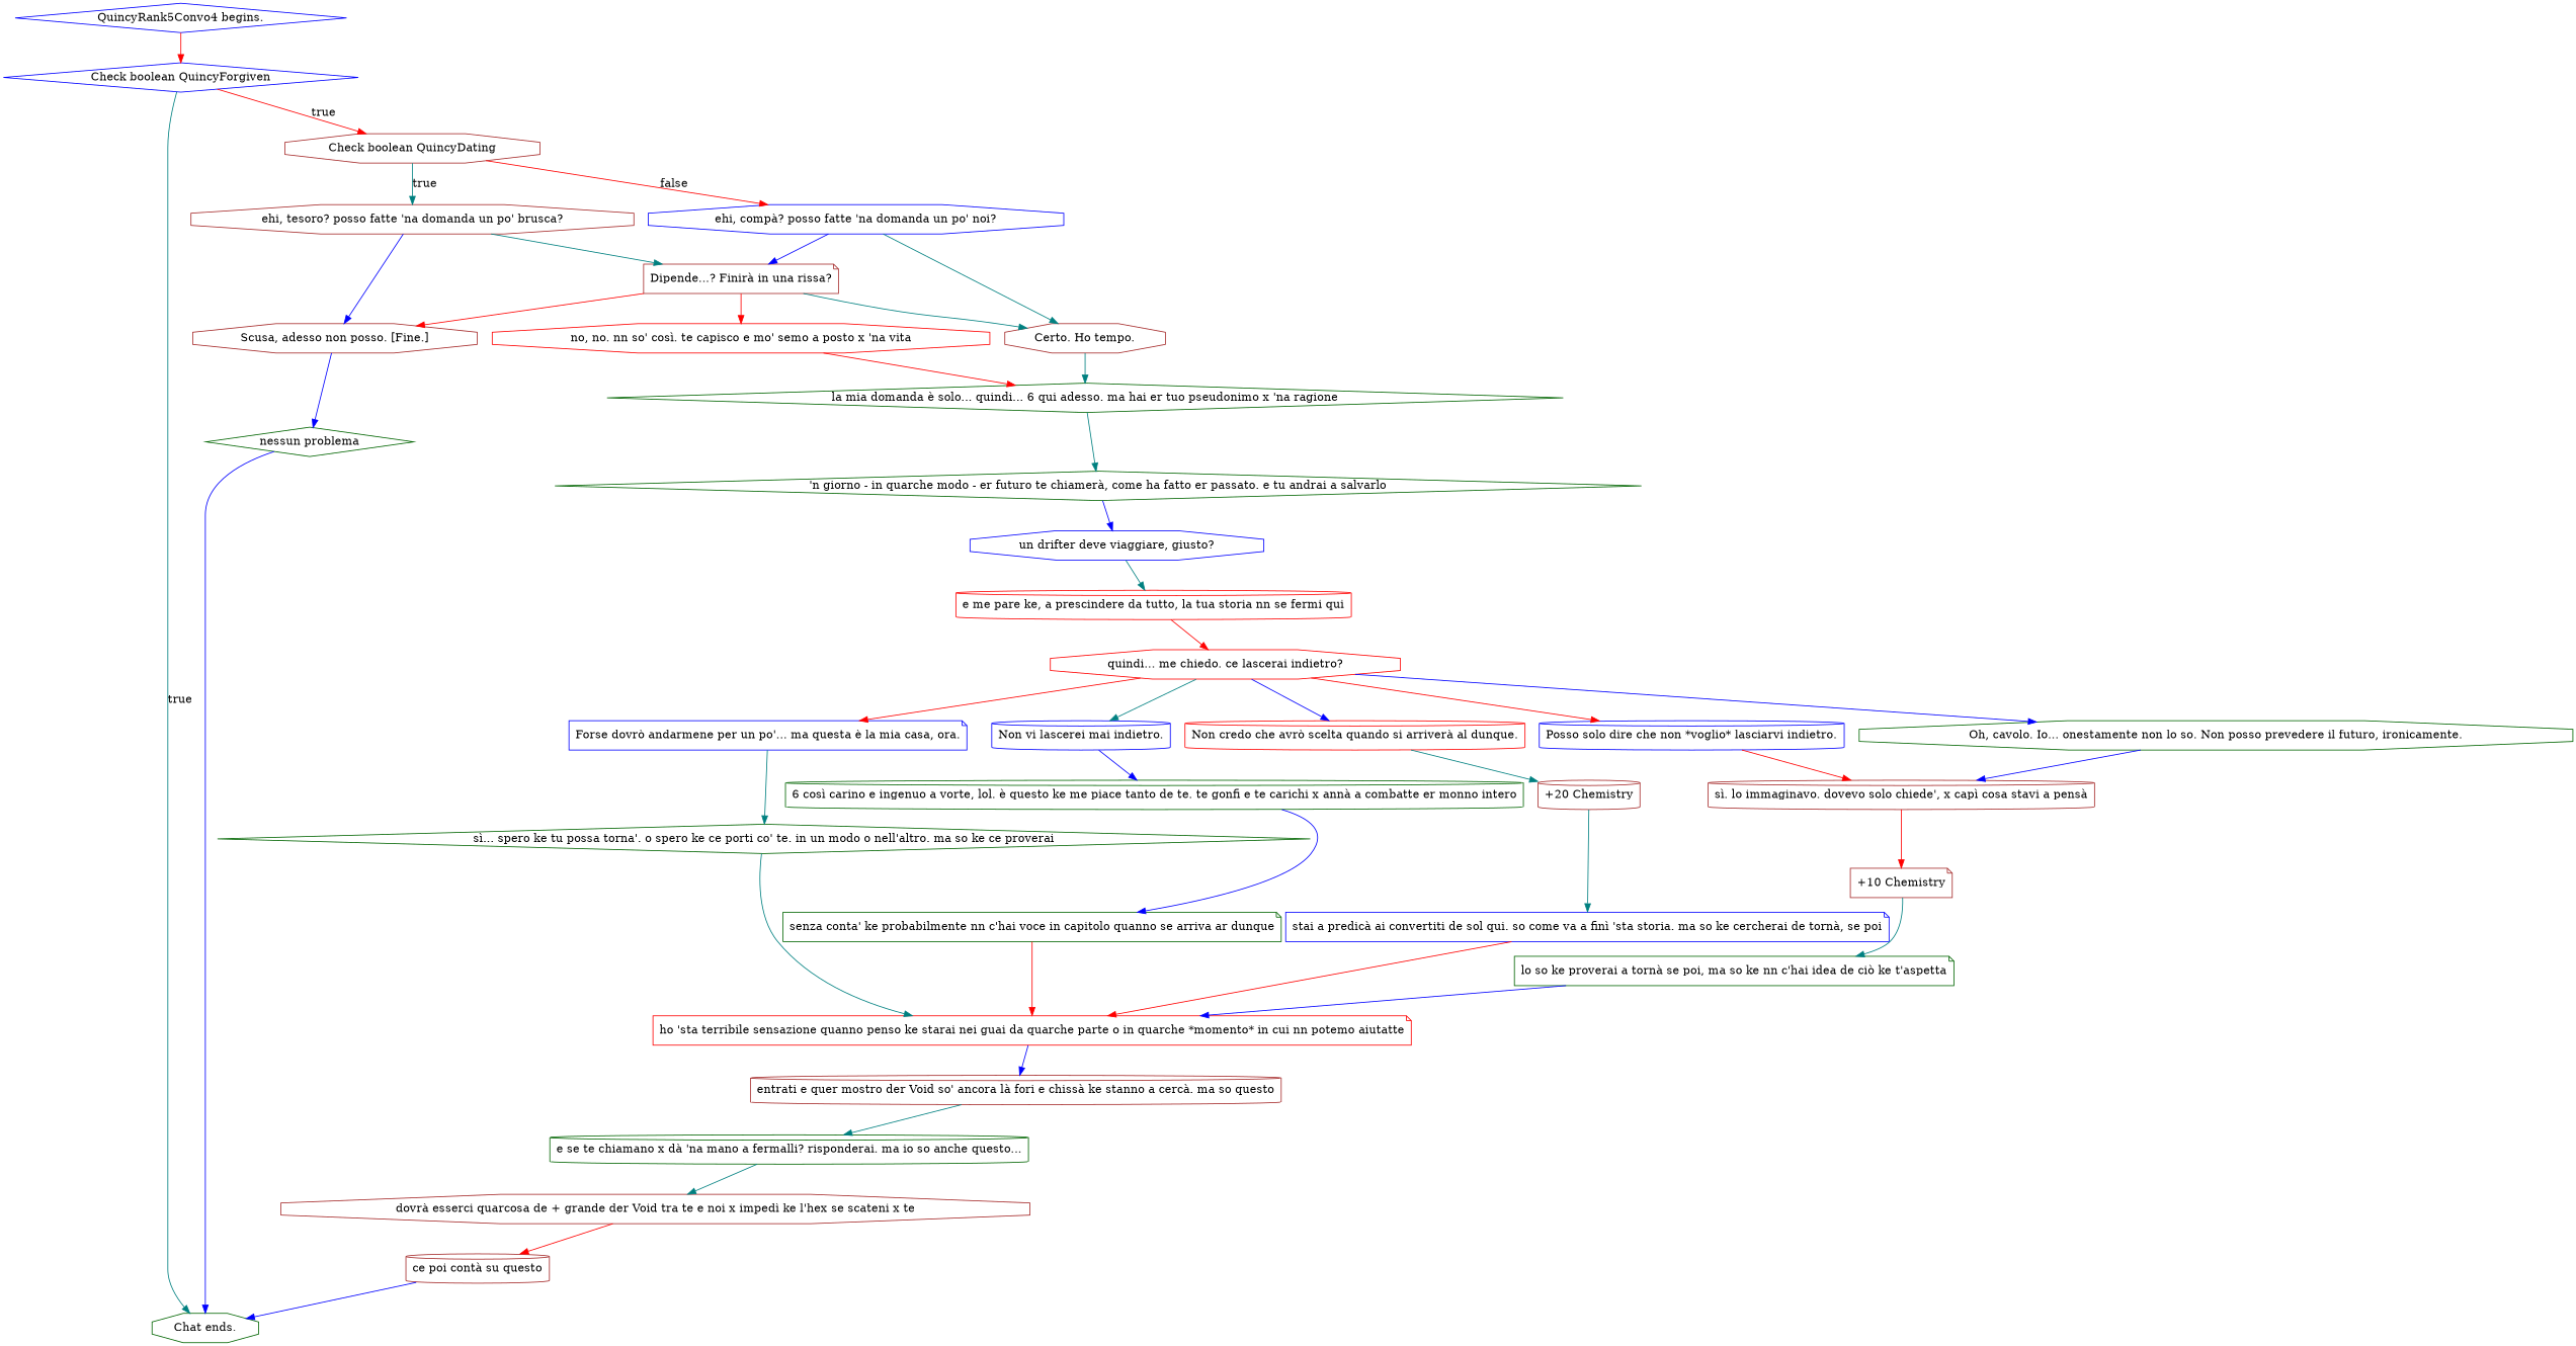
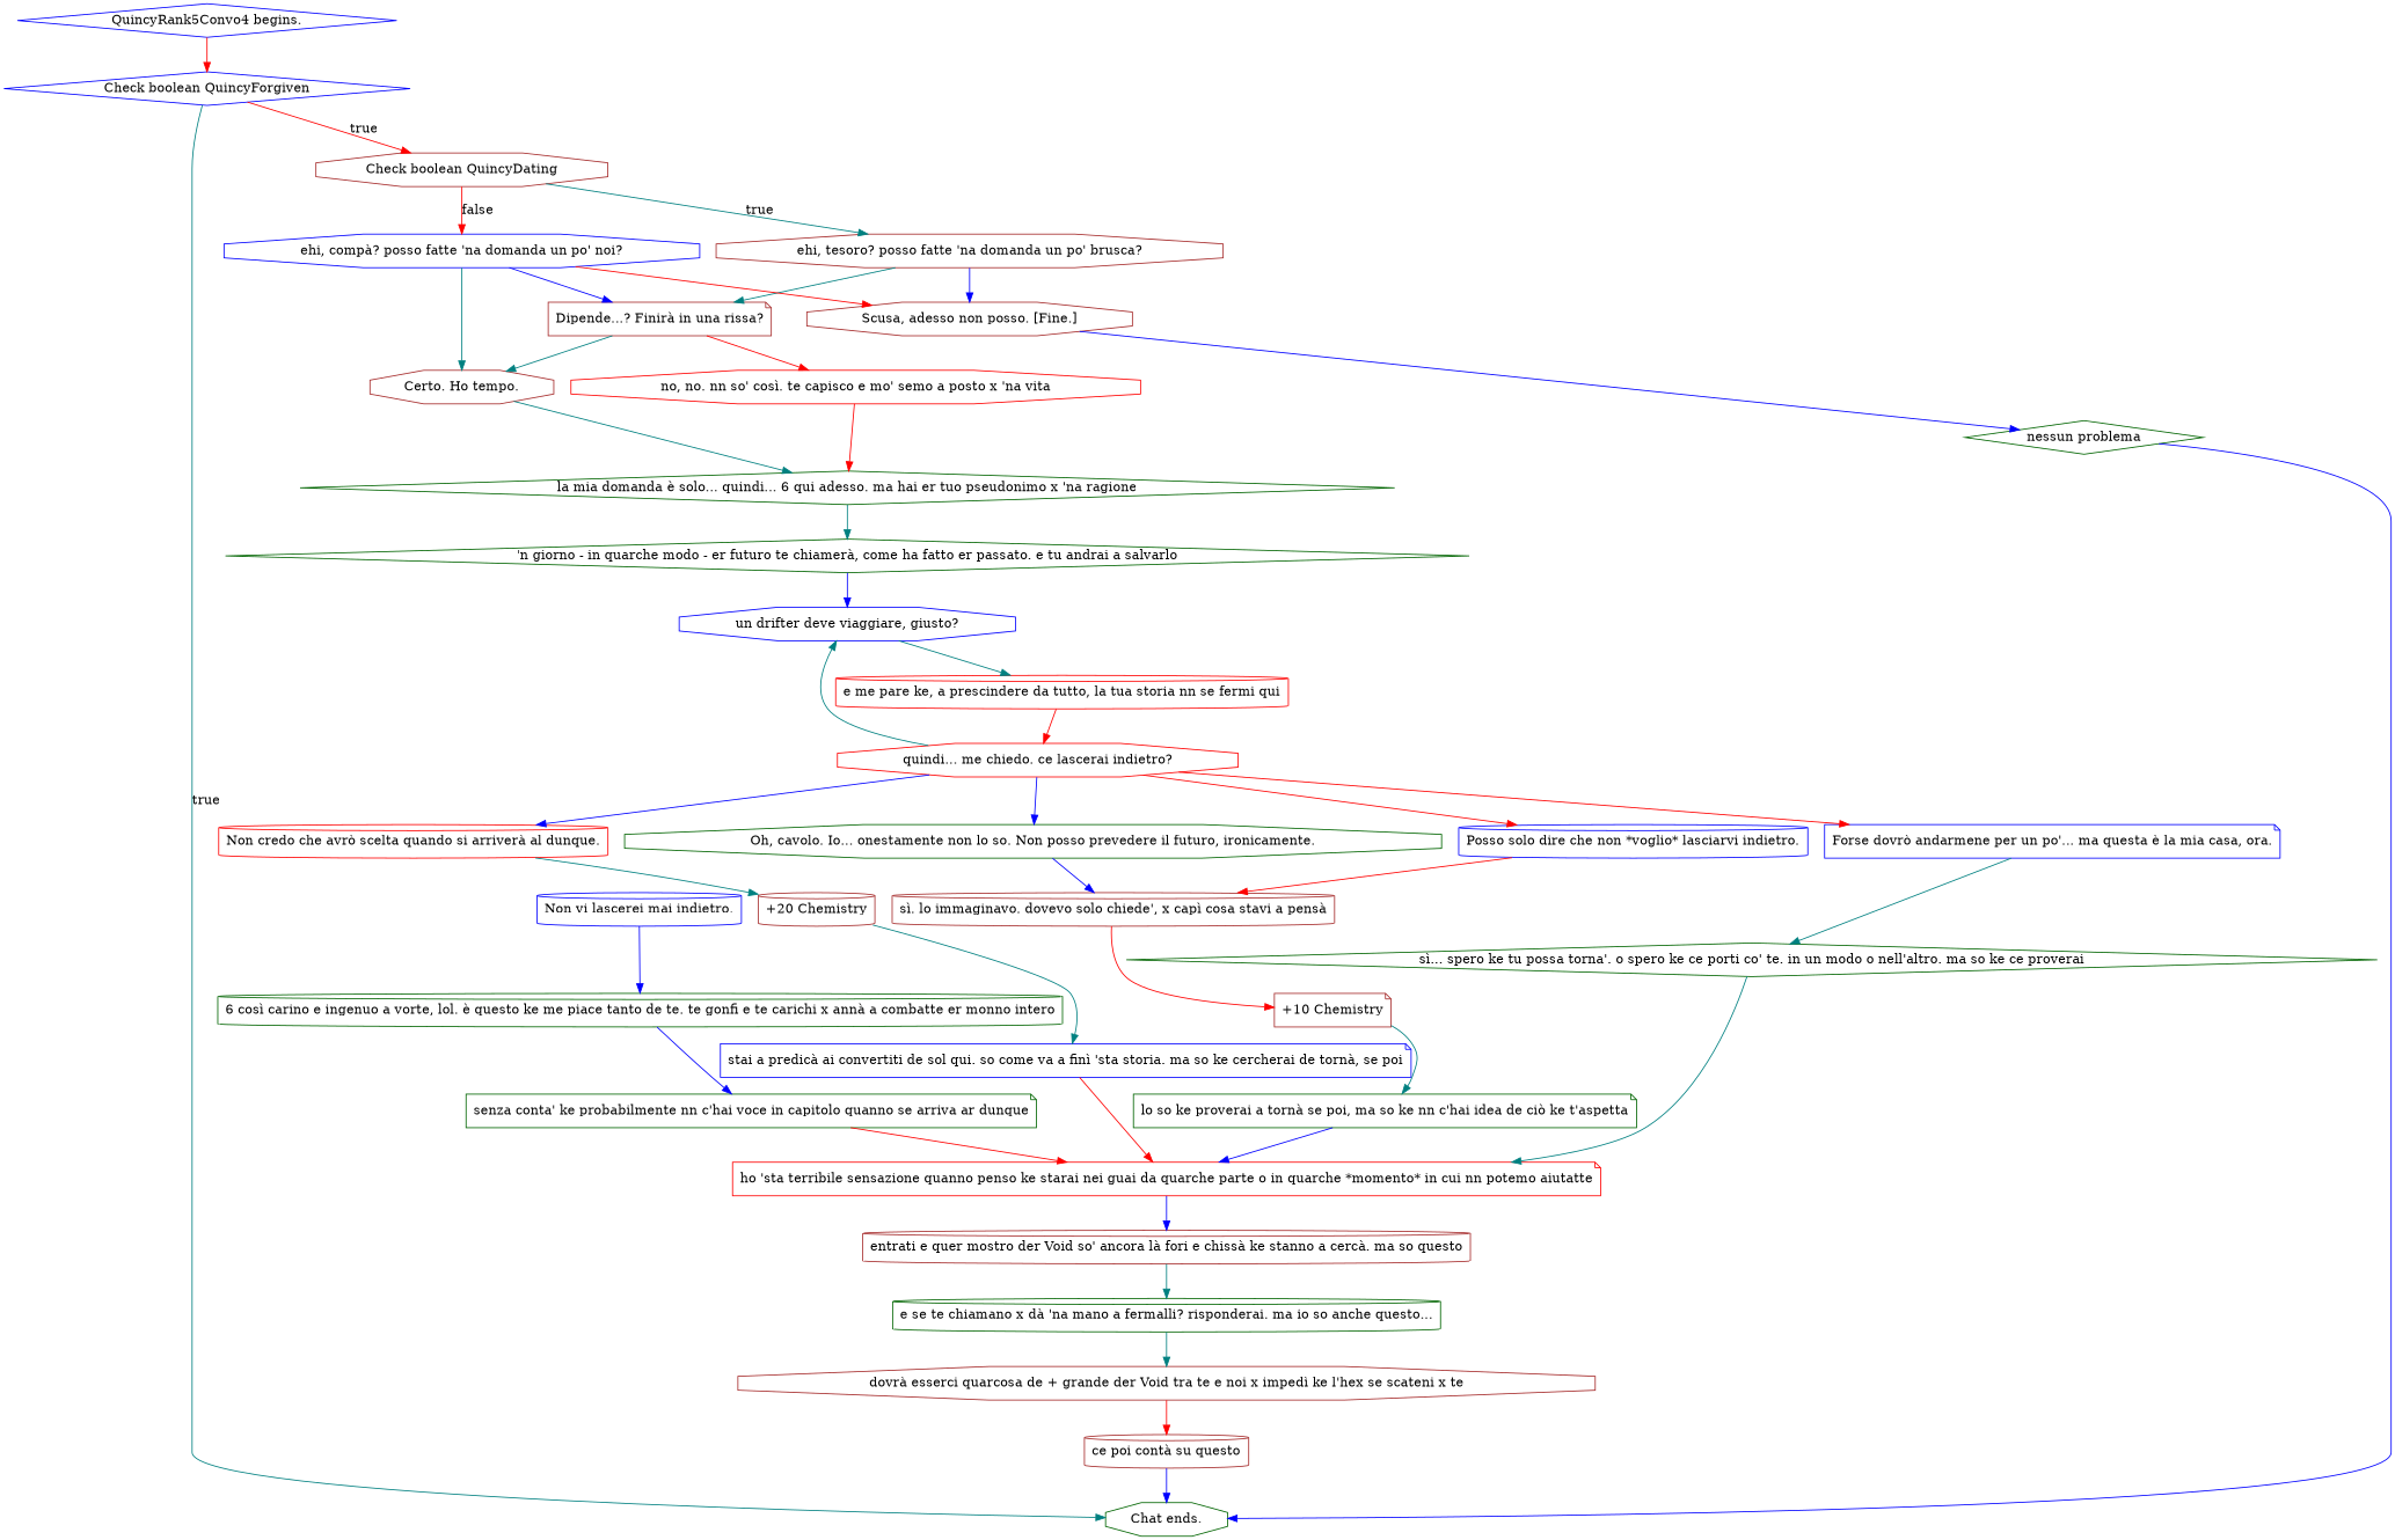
  digraph {
    node [color=brown shape=octagon]
    edge [color=teal]
    "QuincyRank5Convo4 begins." [color=blue shape=diamond]
    n2 [color=blue label="Check boolean QuincyForgiven" shape=diamond]
    n3 [label="Check boolean QuincyDating"]
    "Chat ends." [color=darkgreen]
    n5 [label="ehi, tesoro? posso fatte 'na domanda un po' brusca?"]
    n6 [color=blue label="ehi, compà? posso fatte 'na domanda un po' noi?"]
    n7 [label="Dipende...? Finirà in una rissa?" shape=note]
    n8 [label="Scusa, adesso non posso. [Fine.]"]
    n9 [label="Certo. Ho tempo."]
    n10 [color=red label="no, no. nn so' così. te capisco e mo' semo a posto x 'na vita"]
    n11 [color=darkgreen label="la mia domanda è solo... quindi... 6 qui adesso. ma hai er tuo pseudonimo x 'na ragione" shape=diamond]
    n12 [color=darkgreen label="nessun problema" shape=diamond]
    n13 [color=darkgreen label="'n giorno - in quarche modo - er futuro te chiamerà, come ha fatto er passato. e tu andrai a salvarlo" shape=diamond]
    n14 [color=blue label="un drifter deve viaggiare, giusto?"]
    n15 [color=red label="e me pare ke, a prescindere da tutto, la tua storia nn se fermi qui" shape=cylinder]
    n16 [color=red label="quindi... me chiedo. ce lascerai indietro?"]
    n17 [color=darkgreen label="Oh, cavolo. Io... onestamente non lo so. Non posso prevedere il futuro, ironicamente."]
    n18 [color=blue label="Posso solo dire che non *voglio* lasciarvi indietro." shape=cylinder]
    n19 [color=blue label="Non vi lascerei mai indietro." shape=cylinder]
    n20 [color=blue label="Forse dovrò andarmene per un po'... ma questa è la mia casa, ora." shape=note]
    n21 [color=red label="Non credo che avrò scelta quando si arriverà al dunque." shape=cylinder]
    n22 [label="sì. lo immaginavo. dovevo solo chiede', x capì cosa stavi a pensà" shape=cylinder]
    n23 [color=darkgreen label="6 così carino e ingenuo a vorte, lol. è questo ke me piace tanto de te. te gonfi e te carichi x annà a combatte er monno intero" shape=cylinder]
    n24 [color=darkgreen label="sì... spero ke tu possa torna'. o spero ke ce porti co' te. in un modo o nell'altro. ma so ke ce proverai" shape=diamond]
    n25 [label="+20 Chemistry" shape=cylinder]
    n26 [label="+10 Chemistry" shape=note]
    n27 [color=darkgreen label="senza conta' ke probabilmente nn c'hai voce in capitolo quanno se arriva ar dunque" shape=note]
    n28 [color=red label="ho 'sta terribile sensazione quanno penso ke starai nei guai da quarche parte o in quarche *momento* in cui nn potemo aiutatte" shape=note]
    n29 [color=blue label="stai a predicà ai convertiti de sol qui. so come va a finì 'sta storia. ma so ke cercherai de tornà, se poi" shape=note]
    n30 [color=darkgreen label="lo so ke proverai a tornà se poi, ma so ke nn c'hai idea de ciò ke t'aspetta" shape=note]
    n31 [label="entrati e quer mostro der Void so' ancora là fori e chissà ke stanno a cercà. ma so questo" shape=cylinder]
    n32 [color=darkgreen label="e se te chiamano x dà 'na mano a fermalli? risponderai. ma io so anche questo..." shape=cylinder]
    n33 [label="dovrà esserci quarcosa de + grande der Void tra te e noi x impedì ke l'hex se scateni x te"]
    n34 [label="ce poi contà su questo" shape=cylinder]
    "QuincyRank5Convo4 begins." -> n2 [color=red]
    n2 -> n3 [color=red label=true]
    n2 -> "Chat ends." [label=true]
    n3 -> n5 [label=true]
    n3 -> n6 [color=red label=false]
    n5 -> n7
    n5 -> n8 [color=blue]
    n6 -> n7 [color=blue]
-   n7 -> n8 [color=red]
+   n6 -> n8 [color=red]
    n6 -> n9
    n7 -> n9
    n7 -> n10 [color=red]
    n8 -> n12 [color=blue]
    n9 -> n11
    n10 -> n11 [color=red]
    n11 -> n13
    n12 -> "Chat ends." [color=blue]
    n13 -> n14 [color=blue]
    n14 -> n15
    n15 -> n16 [color=red]
    n16 -> n17 [color=blue]
    n16 -> n18 [color=red]
-   n16 -> n19
+   n16 -> n14
    n16 -> n20 [color=red]
    n16 -> n21 [color=blue]
    n17 -> n22 [color=blue]
    n18 -> n22 [color=red]
    n19 -> n23 [color=blue]
    n20 -> n24
    n21 -> n25
    n22 -> n26 [color=red]
    n23 -> n27 [color=blue]
    n24 -> n28
    n25 -> n29
    n26 -> n30
    n27 -> n28 [color=red]
    n28 -> n31 [color=blue]
    n29 -> n28 [color=red]
    n30 -> n28 [color=blue]
    n31 -> n32
    n32 -> n33
    n33 -> n34 [color=red]
    n34 -> "Chat ends." [color=blue]
  }
